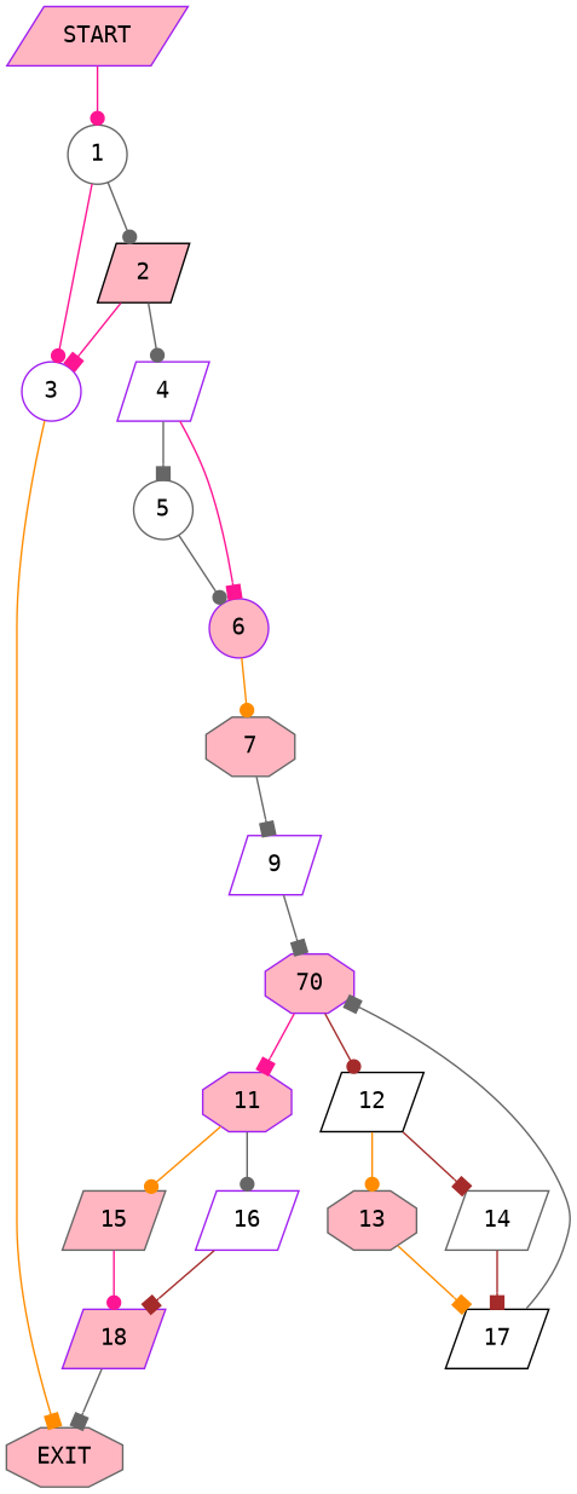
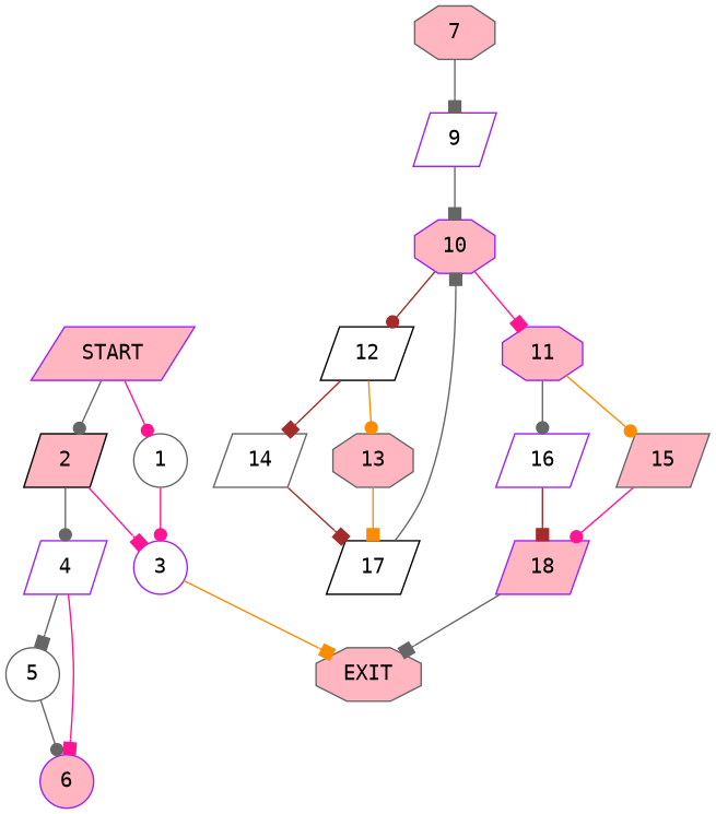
  digraph {
    fontname="DejaVu Sans Mono"
    node [color=purple fillcolor=lightpink fontname="DejaVu Sans Mono" shape=parallelogram style=filled]
    edge [arrowhead=box color=gray40 fontname="DejaVu Sans Mono"]
    n1 [label=START]
    1 [color=gray40 fillcolor=white shape=circle]
    2 [color=black]
    3 [fillcolor=white shape=circle]
    n5 [color=gray40 label=EXIT shape=octagon]
    4 [fillcolor=white]
    5 [color=gray40 fillcolor=white shape=circle]
    6 [shape=circle]
    7 [color=gray40 shape=octagon]
    9 [fillcolor=white]
-   10 [shape=octagon label=70]
+   10 [shape=octagon]
    11 [shape=octagon]
    12 [color=black fillcolor=white]
    15 [color=gray40]
    16 [fillcolor=white]
    13 [color=gray40 shape=octagon]
    14 [color=gray40 fillcolor=white]
    18
    17 [color=black fillcolor=white]
    n1 -> 1 [arrowhead=dot color=deeppink]
-   1 -> 2 [arrowhead=dot]
+   n1 -> 2 [arrowhead=dot]
    1 -> 3 [arrowhead=dot color=deeppink]
    2 -> 3 [color=deeppink]
    2 -> 4 [arrowhead=dot]
    3 -> n5 [color=darkorange]
    4 -> 5
    4 -> 6 [color=deeppink]
    5 -> 6 [arrowhead=dot]
-   6 -> 7 [arrowhead=dot color=darkorange]
    7 -> 9
    9 -> 10
    10 -> 11 [color=deeppink]
    10 -> 12 [arrowhead=dot color=brown]
    11 -> 15 [arrowhead=dot color=darkorange]
    11 -> 16 [arrowhead=dot]
    12 -> 13 [arrowhead=dot color=darkorange]
    12 -> 14 [color=brown]
    15 -> 18 [arrowhead=dot color=deeppink]
    16 -> 18 [color=brown]
    13 -> 17 [color=darkorange]
    14 -> 17 [color=brown]
    18 -> n5
    17 -> 10
  }
